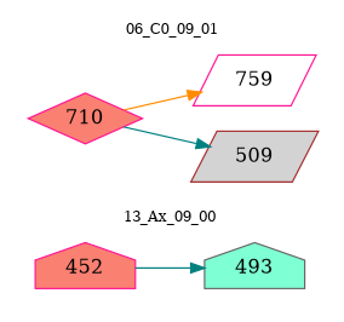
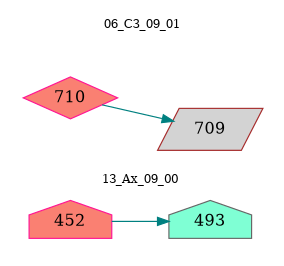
  digraph {
    rankdir=LR
    node [color=deeppink fillcolor=salmon shape=house style=filled]
    edge [color=teal]
    n1 [label=452]
    n2 [color=gray40 fillcolor=aquamarine label=493]
    n3 [label=710 shape=diamond]
-   n4 [color=brown fillcolor=lightgrey label=509 shape=parallelogram]
-   n5 [fillcolor=white label=759 shape=parallelogram]
+   n4 [color=brown fillcolor=lightgrey label=709 shape=parallelogram]
    subgraph cluster_1 {
      color=white
      fontsize=10
      label="13_Ax_09_00"
      n1
      n2
    }
    subgraph cluster_2 {
      color=white
      fontsize=10
-     label="06_C0_09_01"
+     label="06_C3_09_01"
      n3
      n4
-     n5
    }
    n1 -> n2
    n3 -> n4
-   n3 -> n5 [color=darkorange]
  }
